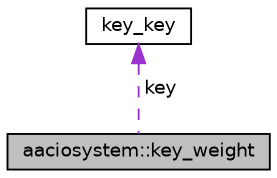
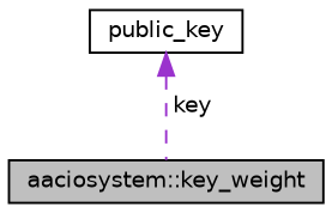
  digraph {
    node [color=black fontname=Helvetica fontsize=10 shape=record style=filled]
    n1 [fillcolor=grey75 fontcolor=black height=0.2 label="aaciosystem::key_weight" width=0.4]
-   n2 [fillcolor=white height=0.2 label=key_key width=0.4]
+   n2 [fillcolor=white height=0.2 label=public_key width=0.4]
    n2 -> n1 [color=darkorchid3 dir=back fontname=Helvetica fontsize=10 label=" key" labelfontname=Helvetica labelfontsize=10 style=dashed]
  }
